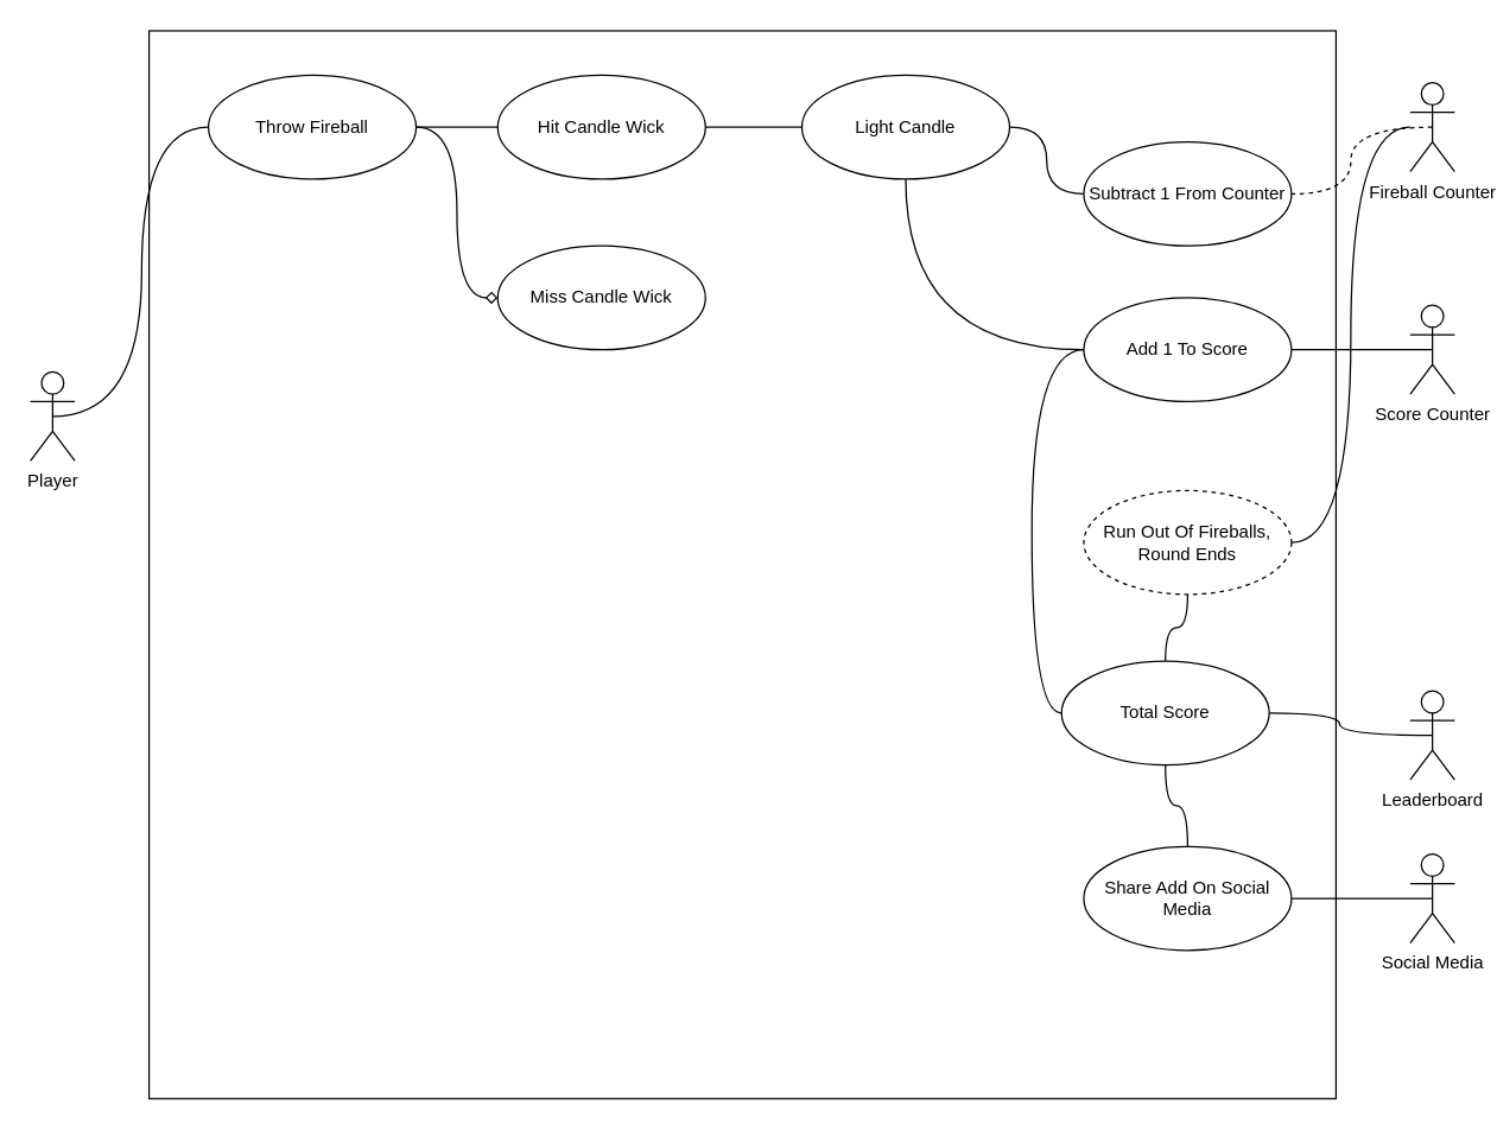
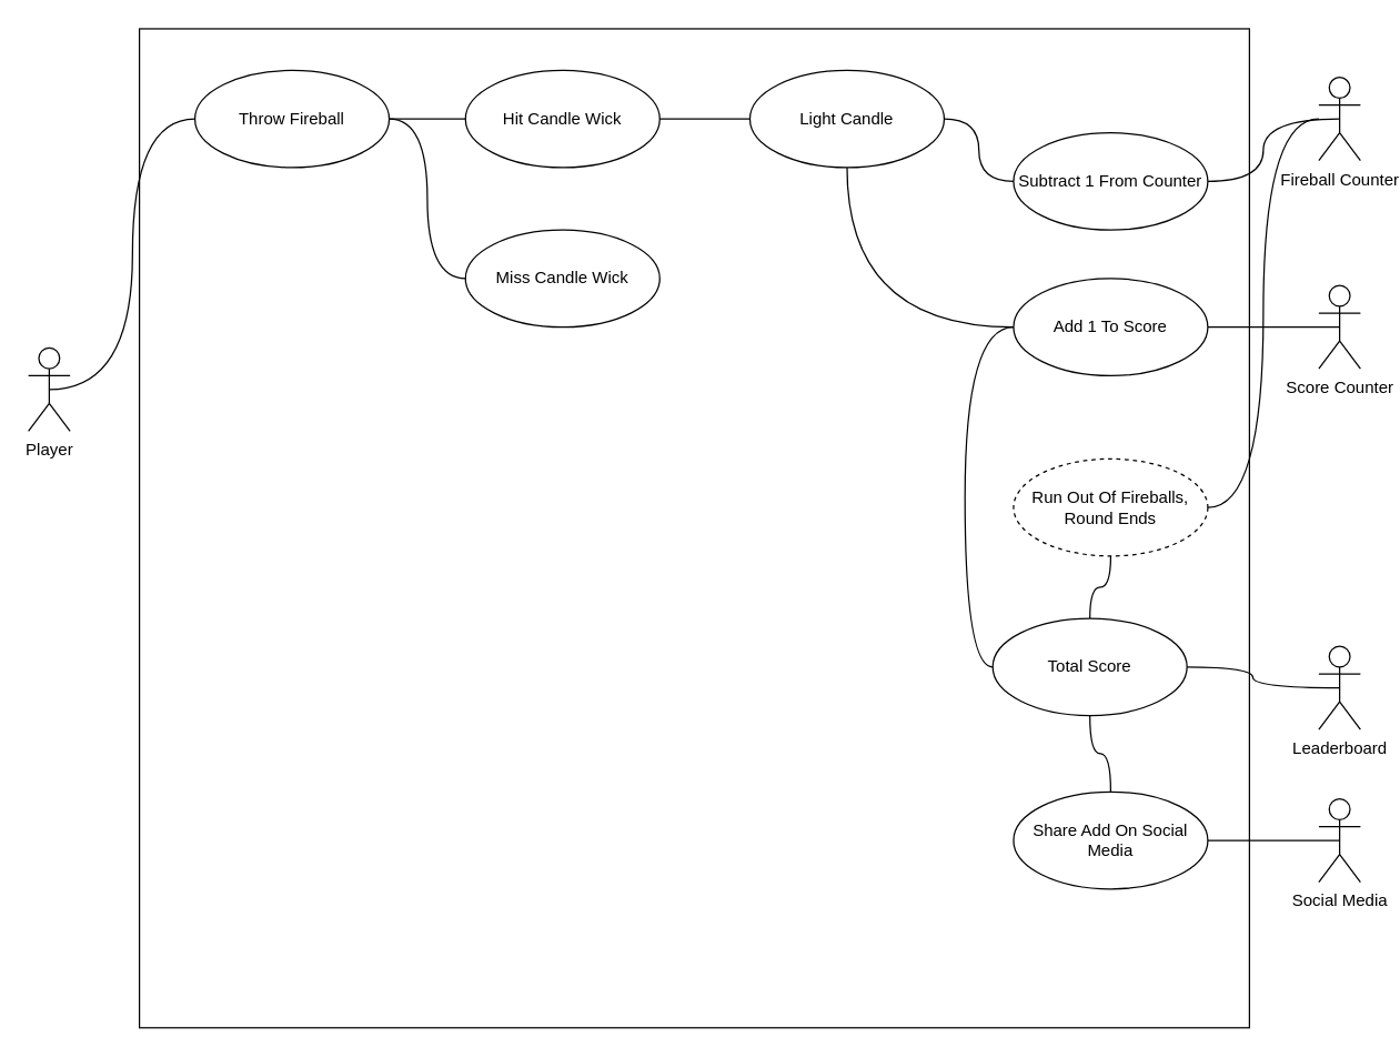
  <mxCell id="0" />
  <mxCell id="1" parent="0" />
  <mxCell id="2" style="edgeStyle=orthogonalEdgeStyle;orthogonalLoop=1;jettySize=auto;html=1;exitX=0.5;exitY=0.5;exitDx=0;exitDy=0;exitPerimeter=0;entryX=0;entryY=0.5;entryDx=0;entryDy=0;curved=1;endArrow=none;endFill=0;" edge="1" parent="1" source="3" target="7"><mxGeometry relative="1" as="geometry" /></mxCell>
  <mxCell id="3" value="Player" style="shape=umlActor;verticalLabelPosition=bottom;labelBackgroundColor=#ffffff;verticalAlign=top;html=1;outlineConnect=0;" vertex="1" parent="1"><mxGeometry x="20" y="250" width="30" height="60" as="geometry" /></mxCell>
  <mxCell id="4" value="" style="rounded=0;whiteSpace=wrap;html=1;fillColor=none;" vertex="1" parent="1"><mxGeometry x="100" y="20" width="800" height="720" as="geometry" /></mxCell>
  <mxCell id="5" style="edgeStyle=orthogonalEdgeStyle;curved=1;orthogonalLoop=1;jettySize=auto;html=1;exitX=1;exitY=0.5;exitDx=0;exitDy=0;entryX=0;entryY=0.5;entryDx=0;entryDy=0;endArrow=none;endFill=0;" edge="1" parent="1" source="7" target="9"><mxGeometry relative="1" as="geometry" /></mxCell>
- <mxCell id="6" style="edgeStyle=orthogonalEdgeStyle;curved=1;orthogonalLoop=1;jettySize=auto;html=1;exitX=1;exitY=0.5;exitDx=0;exitDy=0;entryX=0;entryY=0.5;entryDx=0;entryDy=0;endArrow=diamond;endFill=0;" edge="1" parent="1" source="7" target="13"><mxGeometry relative="1" as="geometry" /></mxCell>
+ <mxCell id="6" style="edgeStyle=orthogonalEdgeStyle;curved=1;orthogonalLoop=1;jettySize=auto;html=1;exitX=1;exitY=0.5;exitDx=0;exitDy=0;entryX=0;entryY=0.5;entryDx=0;entryDy=0;endArrow=none;endFill=0;" edge="1" parent="1" source="7" target="13"><mxGeometry relative="1" as="geometry" /></mxCell>
  <mxCell id="7" value="Throw Fireball" style="ellipse;whiteSpace=wrap;html=1;fillColor=none;" vertex="1" parent="1"><mxGeometry x="140" y="50" width="140" height="70" as="geometry" /></mxCell>
  <mxCell id="8" style="edgeStyle=orthogonalEdgeStyle;curved=1;orthogonalLoop=1;jettySize=auto;html=1;exitX=1;exitY=0.5;exitDx=0;exitDy=0;entryX=0;entryY=0.5;entryDx=0;entryDy=0;endArrow=none;endFill=0;" edge="1" parent="1" source="9" target="12"><mxGeometry relative="1" as="geometry" /></mxCell>
  <mxCell id="9" value="Hit Candle Wick" style="ellipse;whiteSpace=wrap;html=1;fillColor=none;" vertex="1" parent="1"><mxGeometry x="335" y="50" width="140" height="70" as="geometry" /></mxCell>
  <mxCell id="10" style="edgeStyle=orthogonalEdgeStyle;curved=1;orthogonalLoop=1;jettySize=auto;html=1;exitX=1;exitY=0.5;exitDx=0;exitDy=0;endArrow=none;endFill=0;entryX=0;entryY=0.5;entryDx=0;entryDy=0;" edge="1" parent="1" source="12" target="14"><mxGeometry relative="1" as="geometry"><mxPoint x="720" y="120" as="targetPoint" /></mxGeometry></mxCell>
  <mxCell id="11" style="edgeStyle=orthogonalEdgeStyle;curved=1;orthogonalLoop=1;jettySize=auto;html=1;exitX=0.5;exitY=1;exitDx=0;exitDy=0;entryX=0;entryY=0.5;entryDx=0;entryDy=0;endArrow=none;endFill=0;" edge="1" parent="1" source="12" target="20"><mxGeometry relative="1" as="geometry" /></mxCell>
  <mxCell id="12" value="Light Candle" style="ellipse;whiteSpace=wrap;html=1;fillColor=none;" vertex="1" parent="1"><mxGeometry x="540" y="50" width="140" height="70" as="geometry" /></mxCell>
  <mxCell id="13" value="Miss Candle Wick" style="ellipse;whiteSpace=wrap;html=1;fillColor=none;" vertex="1" parent="1"><mxGeometry x="335" y="165" width="140" height="70" as="geometry" /></mxCell>
  <mxCell id="14" value="Subtract 1 From Counter" style="ellipse;whiteSpace=wrap;html=1;fillColor=none;" vertex="1" parent="1"><mxGeometry x="730" y="95" width="140" height="70" as="geometry" /></mxCell>
- <mxCell id="15" style="edgeStyle=orthogonalEdgeStyle;curved=1;orthogonalLoop=1;jettySize=auto;html=1;exitX=0.5;exitY=0.5;exitDx=0;exitDy=0;exitPerimeter=0;entryX=1;entryY=0.5;entryDx=0;entryDy=0;endArrow=none;endFill=0;dashed=1;" edge="1" parent="1" source="17" target="14"><mxGeometry relative="1" as="geometry" /></mxCell>
+ <mxCell id="15" style="edgeStyle=orthogonalEdgeStyle;curved=1;orthogonalLoop=1;jettySize=auto;html=1;exitX=0.5;exitY=0.5;exitDx=0;exitDy=0;exitPerimeter=0;entryX=1;entryY=0.5;entryDx=0;entryDy=0;endArrow=none;endFill=0;" edge="1" parent="1" source="17" target="14"><mxGeometry relative="1" as="geometry" /></mxCell>
  <mxCell id="16" style="edgeStyle=orthogonalEdgeStyle;curved=1;orthogonalLoop=1;jettySize=auto;html=1;entryX=1;entryY=0.5;entryDx=0;entryDy=0;endArrow=none;endFill=0;" edge="1" parent="1" source="17" target="30"><mxGeometry relative="1" as="geometry" /></mxCell>
  <mxCell id="17" value="Fireball Counter" style="shape=umlActor;verticalLabelPosition=bottom;labelBackgroundColor=#ffffff;verticalAlign=top;html=1;fillColor=none;" vertex="1" parent="1"><mxGeometry x="950" y="55" width="30" height="60" as="geometry" /></mxCell>
  <mxCell id="18" style="edgeStyle=orthogonalEdgeStyle;curved=1;orthogonalLoop=1;jettySize=auto;html=1;exitX=1;exitY=0.5;exitDx=0;exitDy=0;entryX=0.5;entryY=0.5;entryDx=0;entryDy=0;entryPerimeter=0;endArrow=none;endFill=0;" edge="1" parent="1" source="20" target="21"><mxGeometry relative="1" as="geometry" /></mxCell>
  <mxCell id="19" style="edgeStyle=orthogonalEdgeStyle;curved=1;orthogonalLoop=1;jettySize=auto;html=1;exitX=0;exitY=0.5;exitDx=0;exitDy=0;entryX=0;entryY=0.5;entryDx=0;entryDy=0;endArrow=none;endFill=0;" edge="1" parent="1" source="20" target="25"><mxGeometry relative="1" as="geometry" /></mxCell>
  <mxCell id="20" value="Add 1 To Score" style="ellipse;whiteSpace=wrap;html=1;fillColor=none;" vertex="1" parent="1"><mxGeometry x="730" y="200" width="140" height="70" as="geometry" /></mxCell>
  <mxCell id="21" value="Score Counter" style="shape=umlActor;verticalLabelPosition=bottom;labelBackgroundColor=#ffffff;verticalAlign=top;html=1;fillColor=none;" vertex="1" parent="1"><mxGeometry x="950" y="205" width="30" height="60" as="geometry" /></mxCell>
  <mxCell id="22" value="Leaderboard" style="shape=umlActor;verticalLabelPosition=bottom;labelBackgroundColor=#ffffff;verticalAlign=top;html=1;fillColor=none;" vertex="1" parent="1"><mxGeometry x="950" y="465" width="30" height="60" as="geometry" /></mxCell>
  <mxCell id="23" style="edgeStyle=orthogonalEdgeStyle;curved=1;orthogonalLoop=1;jettySize=auto;html=1;exitX=1;exitY=0.5;exitDx=0;exitDy=0;entryX=0.5;entryY=0.5;entryDx=0;entryDy=0;entryPerimeter=0;endArrow=none;endFill=0;" edge="1" parent="1" source="25" target="22"><mxGeometry relative="1" as="geometry" /></mxCell>
  <mxCell id="24" style="edgeStyle=orthogonalEdgeStyle;curved=1;orthogonalLoop=1;jettySize=auto;html=1;exitX=0.5;exitY=1;exitDx=0;exitDy=0;entryX=0.5;entryY=0;entryDx=0;entryDy=0;endArrow=none;endFill=0;" edge="1" parent="1" source="25" target="27"><mxGeometry relative="1" as="geometry" /></mxCell>
  <mxCell id="25" value="Total Score" style="ellipse;whiteSpace=wrap;html=1;fillColor=none;" vertex="1" parent="1"><mxGeometry x="715" y="445" width="140" height="70" as="geometry" /></mxCell>
  <mxCell id="26" style="edgeStyle=orthogonalEdgeStyle;curved=1;orthogonalLoop=1;jettySize=auto;html=1;exitX=1;exitY=0.5;exitDx=0;exitDy=0;entryX=0.5;entryY=0.5;entryDx=0;entryDy=0;entryPerimeter=0;endArrow=none;endFill=0;" edge="1" parent="1" source="27" target="28"><mxGeometry relative="1" as="geometry" /></mxCell>
  <mxCell id="27" value="Share Add On Social Media" style="ellipse;whiteSpace=wrap;html=1;fillColor=none;" vertex="1" parent="1"><mxGeometry x="730" y="570" width="140" height="70" as="geometry" /></mxCell>
  <mxCell id="28" value="Social Media" style="shape=umlActor;verticalLabelPosition=bottom;labelBackgroundColor=#ffffff;verticalAlign=top;html=1;fillColor=none;" vertex="1" parent="1"><mxGeometry x="950" y="575" width="30" height="60" as="geometry" /></mxCell>
  <mxCell id="29" style="edgeStyle=orthogonalEdgeStyle;curved=1;orthogonalLoop=1;jettySize=auto;html=1;exitX=0.5;exitY=1;exitDx=0;exitDy=0;entryX=0.5;entryY=0;entryDx=0;entryDy=0;endArrow=none;endFill=0;" edge="1" parent="1" source="30" target="25"><mxGeometry relative="1" as="geometry" /></mxCell>
  <mxCell id="30" value="Run Out Of Fireballs, Round Ends" style="ellipse;whiteSpace=wrap;html=1;fillColor=none;dashed=1;" vertex="1" parent="1"><mxGeometry x="730" y="330" width="140" height="70" as="geometry" /></mxCell>
